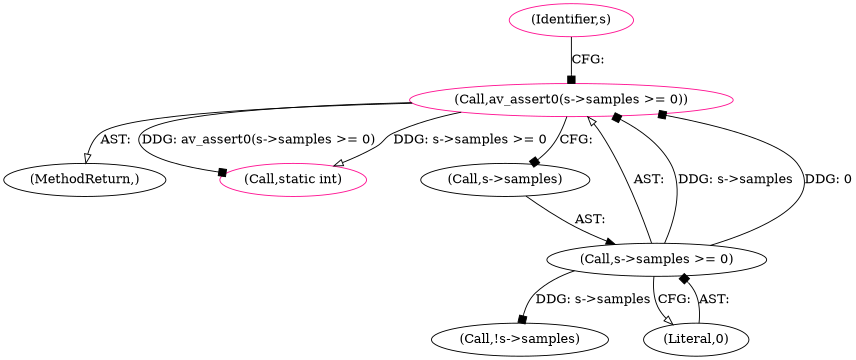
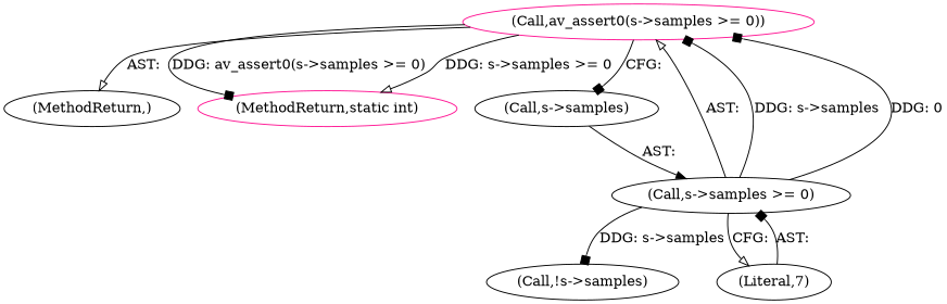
  digraph {
    node [color=black]
    edge [arrowhead=box]
    n1 [color=deeppink label="(Call,av_assert0(s->samples >= 0))"]
    n2 [label="(MethodReturn,)"]
-   n3 [color=deeppink label="(Call,static int)"]
+   n3 [color=deeppink label="(MethodReturn,static int)"]
    n4 [label="(Call,s->samples)"]
    n5 [label="(Call,s->samples >= 0)"]
    n6 [label="(Call,!s->samples)"]
-   n7 [label="(Literal,0)"]
-   n8 [color=deeppink label="(Identifier,s)"]
+   n7 [label="(Literal,7)"]
    n1 -> n2 [arrowhead=onormal label="AST: "]
    n1 -> n3 [label="DDG: av_assert0(s->samples >= 0)"]
    n1 -> n3 [arrowhead=onormal label="DDG: s->samples >= 0"]
    n1 -> n4 [label="CFG: "]
    n4 -> n5 [arrowhead=normal label="AST: "]
    n5 -> n1 [arrowhead=onormal label="AST: "]
    n5 -> n1 [label="DDG: s->samples"]
    n5 -> n1 [label="DDG: 0"]
    n5 -> n6 [label="DDG: s->samples"]
    n5 -> n7 [arrowhead=onormal label="CFG: "]
    n7 -> n5 [label="AST: "]
-   n8 -> n1 [label="CFG: "]
  }
